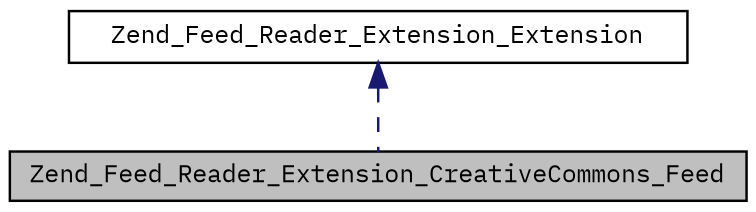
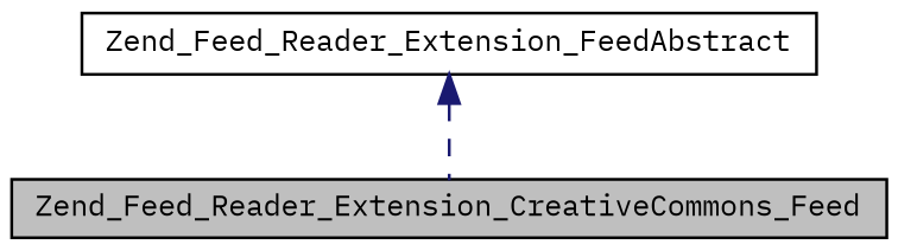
  digraph {
    fontname="IBM Plex Mono"
    node [color=black fontname="IBM Plex Mono" fontsize=10 shape=record style=filled]
    n1 [fillcolor=grey75 fontcolor=black height=0.2 label=Zend_Feed_Reader_Extension_CreativeCommons_Feed width=0.4]
-   n2 [fillcolor=white height=0.2 label=Zend_Feed_Reader_Extension_Extension width=0.4]
+   n2 [fillcolor=white height=0.2 label=Zend_Feed_Reader_Extension_FeedAbstract width=0.4]
    n2 -> n1 [color=midnightblue dir=back fontname="IBM Plex Mono" fontsize=10 labelfontname=Helvetica labelfontsize=10 style=dashed]
  }
